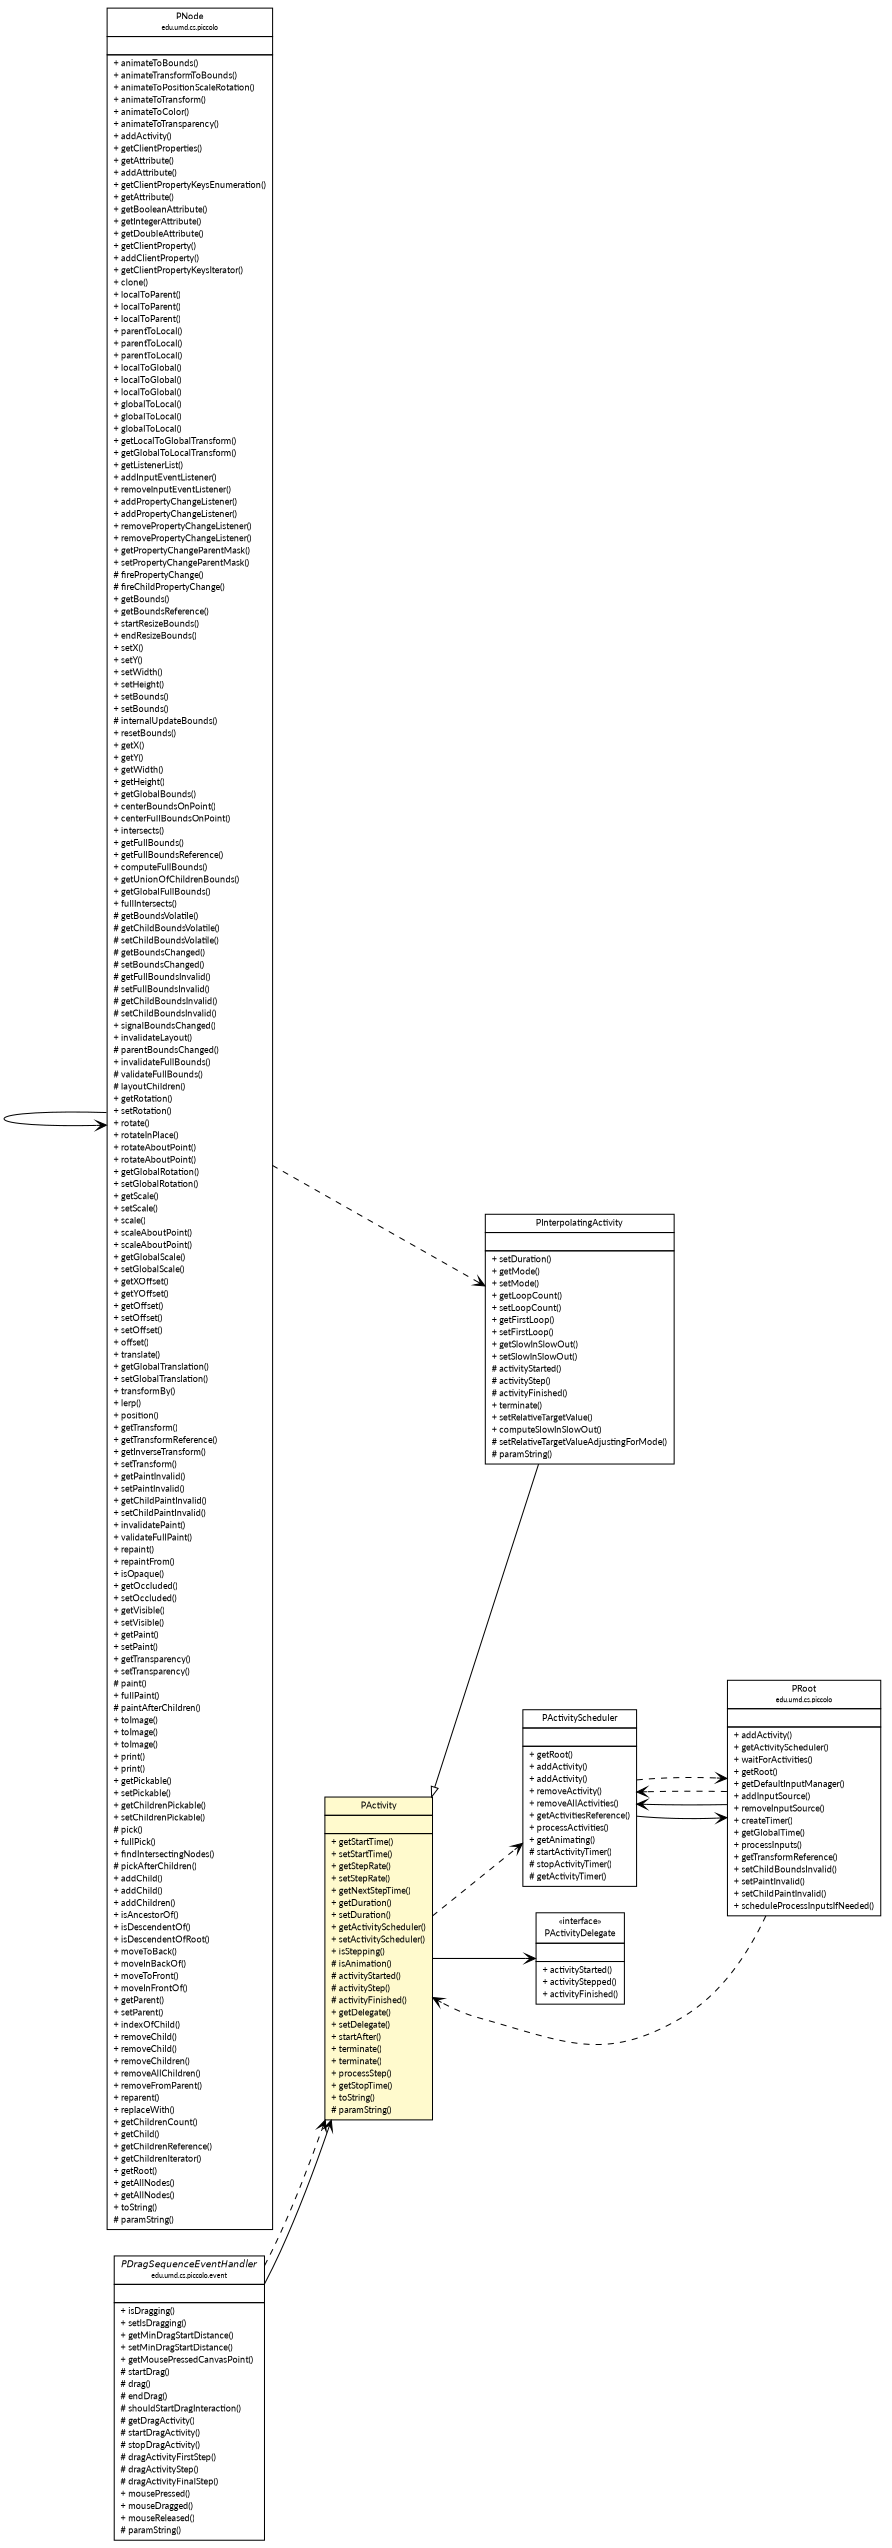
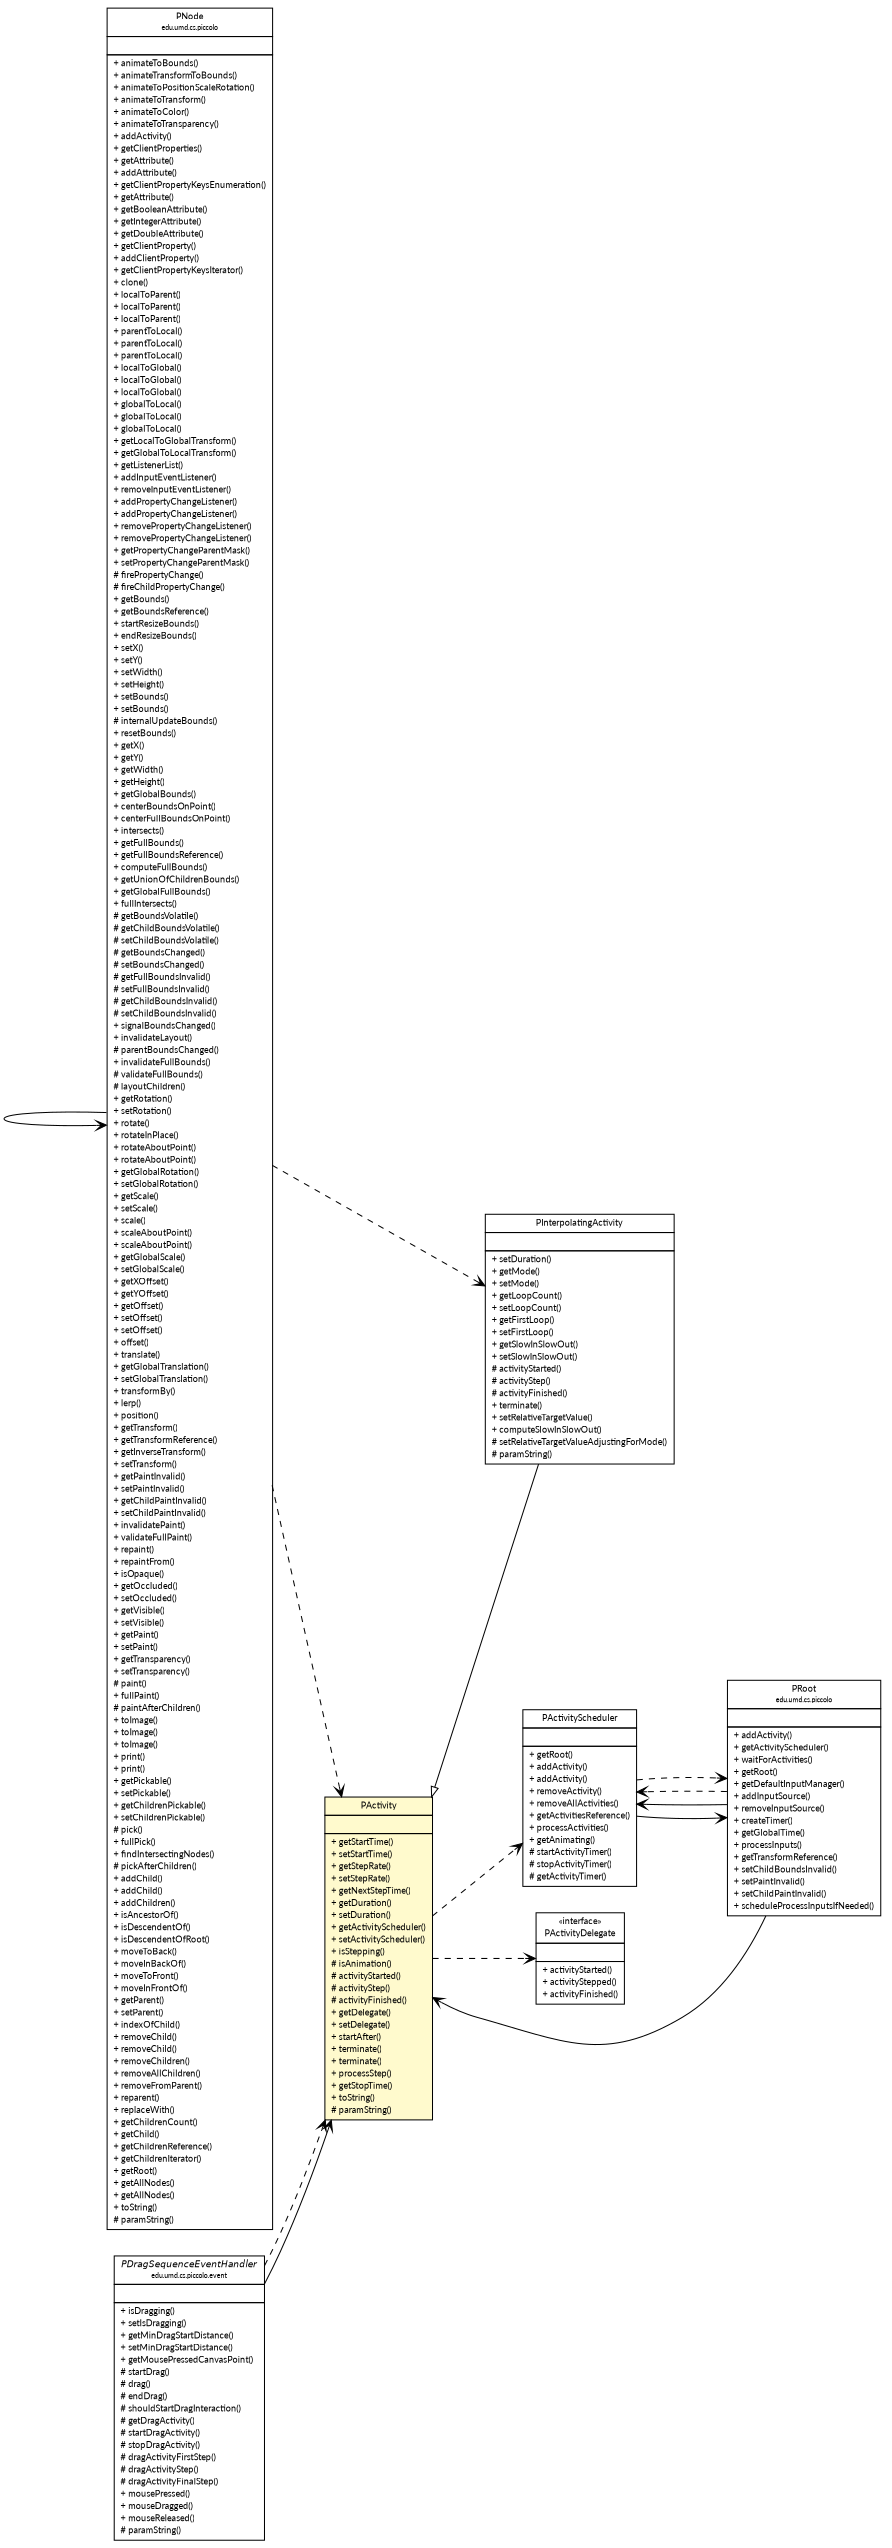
  digraph {
    fontname=Lato
    rankdir=LR
    node [fontcolor=black fontname=Lato fontsize=9.0 shape=plaintext]
    edge [arrowhead=open color=black fontcolor=black fontname=Lato fontsize=10.0 headport=p labelfontname=Helvetica labelfontsize=10 tailport=p style=dashed]
    n1 [label=<<table border="0" cellborder="1" cellspacing="0" cellpadding="2" port="p" href="../PNode.html"> 		<tr><td><table border="0" cellspacing="0" cellpadding="1"> 			<tr><td> PNode </td></tr> 			<tr><td><font point-size="7.0"> edu.umd.cs.piccolo </font></td></tr> 		</table></td></tr> 		<tr><td><table border="0" cellspacing="0" cellpadding="1"> 			<tr><td align="left">  </td></tr> 		</table></td></tr> 		<tr><td><table border="0" cellspacing="0" cellpadding="1"> 			<tr><td align="left"> + animateToBounds() </td></tr> 			<tr><td align="left"> + animateTransformToBounds() </td></tr> 			<tr><td align="left"> + animateToPositionScaleRotation() </td></tr> 			<tr><td align="left"> + animateToTransform() </td></tr> 			<tr><td align="left"> + animateToColor() </td></tr> 			<tr><td align="left"> + animateToTransparency() </td></tr> 			<tr><td align="left"> + addActivity() </td></tr> 			<tr><td align="left"> + getClientProperties() </td></tr> 			<tr><td align="left"> + getAttribute() </td></tr> 			<tr><td align="left"> + addAttribute() </td></tr> 			<tr><td align="left"> + getClientPropertyKeysEnumeration() </td></tr> 			<tr><td align="left"> + getAttribute() </td></tr> 			<tr><td align="left"> + getBooleanAttribute() </td></tr> 			<tr><td align="left"> + getIntegerAttribute() </td></tr> 			<tr><td align="left"> + getDoubleAttribute() </td></tr> 			<tr><td align="left"> + getClientProperty() </td></tr> 			<tr><td align="left"> + addClientProperty() </td></tr> 			<tr><td align="left"> + getClientPropertyKeysIterator() </td></tr> 			<tr><td align="left"> + clone() </td></tr> 			<tr><td align="left"> + localToParent() </td></tr> 			<tr><td align="left"> + localToParent() </td></tr> 			<tr><td align="left"> + localToParent() </td></tr> 			<tr><td align="left"> + parentToLocal() </td></tr> 			<tr><td align="left"> + parentToLocal() </td></tr> 			<tr><td align="left"> + parentToLocal() </td></tr> 			<tr><td align="left"> + localToGlobal() </td></tr> 			<tr><td align="left"> + localToGlobal() </td></tr> 			<tr><td align="left"> + localToGlobal() </td></tr> 			<tr><td align="left"> + globalToLocal() </td></tr> 			<tr><td align="left"> + globalToLocal() </td></tr> 			<tr><td align="left"> + globalToLocal() </td></tr> 			<tr><td align="left"> + getLocalToGlobalTransform() </td></tr> 			<tr><td align="left"> + getGlobalToLocalTransform() </td></tr> 			<tr><td align="left"> + getListenerList() </td></tr> 			<tr><td align="left"> + addInputEventListener() </td></tr> 			<tr><td align="left"> + removeInputEventListener() </td></tr> 			<tr><td align="left"> + addPropertyChangeListener() </td></tr> 			<tr><td align="left"> + addPropertyChangeListener() </td></tr> 			<tr><td align="left"> + removePropertyChangeListener() </td></tr> 			<tr><td align="left"> + removePropertyChangeListener() </td></tr> 			<tr><td align="left"> + getPropertyChangeParentMask() </td></tr> 			<tr><td align="left"> + setPropertyChangeParentMask() </td></tr> 			<tr><td align="left"> # firePropertyChange() </td></tr> 			<tr><td align="left"> # fireChildPropertyChange() </td></tr> 			<tr><td align="left"> + getBounds() </td></tr> 			<tr><td align="left"> + getBoundsReference() </td></tr> 			<tr><td align="left"> + startResizeBounds() </td></tr> 			<tr><td align="left"> + endResizeBounds() </td></tr> 			<tr><td align="left"> + setX() </td></tr> 			<tr><td align="left"> + setY() </td></tr> 			<tr><td align="left"> + setWidth() </td></tr> 			<tr><td align="left"> + setHeight() </td></tr> 			<tr><td align="left"> + setBounds() </td></tr> 			<tr><td align="left"> + setBounds() </td></tr> 			<tr><td align="left"> # internalUpdateBounds() </td></tr> 			<tr><td align="left"> + resetBounds() </td></tr> 			<tr><td align="left"> + getX() </td></tr> 			<tr><td align="left"> + getY() </td></tr> 			<tr><td align="left"> + getWidth() </td></tr> 			<tr><td align="left"> + getHeight() </td></tr> 			<tr><td align="left"> + getGlobalBounds() </td></tr> 			<tr><td align="left"> + centerBoundsOnPoint() </td></tr> 			<tr><td align="left"> + centerFullBoundsOnPoint() </td></tr> 			<tr><td align="left"> + intersects() </td></tr> 			<tr><td align="left"> + getFullBounds() </td></tr> 			<tr><td align="left"> + getFullBoundsReference() </td></tr> 			<tr><td align="left"> + computeFullBounds() </td></tr> 			<tr><td align="left"> + getUnionOfChildrenBounds() </td></tr> 			<tr><td align="left"> + getGlobalFullBounds() </td></tr> 			<tr><td align="left"> + fullIntersects() </td></tr> 			<tr><td align="left"> # getBoundsVolatile() </td></tr> 			<tr><td align="left"> # getChildBoundsVolatile() </td></tr> 			<tr><td align="left"> # setChildBoundsVolatile() </td></tr> 			<tr><td align="left"> # getBoundsChanged() </td></tr> 			<tr><td align="left"> # setBoundsChanged() </td></tr> 			<tr><td align="left"> # getFullBoundsInvalid() </td></tr> 			<tr><td align="left"> # setFullBoundsInvalid() </td></tr> 			<tr><td align="left"> # getChildBoundsInvalid() </td></tr> 			<tr><td align="left"> # setChildBoundsInvalid() </td></tr> 			<tr><td align="left"> + signalBoundsChanged() </td></tr> 			<tr><td align="left"> + invalidateLayout() </td></tr> 			<tr><td align="left"> # parentBoundsChanged() </td></tr> 			<tr><td align="left"> + invalidateFullBounds() </td></tr> 			<tr><td align="left"> # validateFullBounds() </td></tr> 			<tr><td align="left"> # layoutChildren() </td></tr> 			<tr><td align="left"> + getRotation() </td></tr> 			<tr><td align="left"> + setRotation() </td></tr> 			<tr><td align="left"> + rotate() </td></tr> 			<tr><td align="left"> + rotateInPlace() </td></tr> 			<tr><td align="left"> + rotateAboutPoint() </td></tr> 			<tr><td align="left"> + rotateAboutPoint() </td></tr> 			<tr><td align="left"> + getGlobalRotation() </td></tr> 			<tr><td align="left"> + setGlobalRotation() </td></tr> 			<tr><td align="left"> + getScale() </td></tr> 			<tr><td align="left"> + setScale() </td></tr> 			<tr><td align="left"> + scale() </td></tr> 			<tr><td align="left"> + scaleAboutPoint() </td></tr> 			<tr><td align="left"> + scaleAboutPoint() </td></tr> 			<tr><td align="left"> + getGlobalScale() </td></tr> 			<tr><td align="left"> + setGlobalScale() </td></tr> 			<tr><td align="left"> + getXOffset() </td></tr> 			<tr><td align="left"> + getYOffset() </td></tr> 			<tr><td align="left"> + getOffset() </td></tr> 			<tr><td align="left"> + setOffset() </td></tr> 			<tr><td align="left"> + setOffset() </td></tr> 			<tr><td align="left"> + offset() </td></tr> 			<tr><td align="left"> + translate() </td></tr> 			<tr><td align="left"> + getGlobalTranslation() </td></tr> 			<tr><td align="left"> + setGlobalTranslation() </td></tr> 			<tr><td align="left"> + transformBy() </td></tr> 			<tr><td align="left"> + lerp() </td></tr> 			<tr><td align="left"> + position() </td></tr> 			<tr><td align="left"> + getTransform() </td></tr> 			<tr><td align="left"> + getTransformReference() </td></tr> 			<tr><td align="left"> + getInverseTransform() </td></tr> 			<tr><td align="left"> + setTransform() </td></tr> 			<tr><td align="left"> + getPaintInvalid() </td></tr> 			<tr><td align="left"> + setPaintInvalid() </td></tr> 			<tr><td align="left"> + getChildPaintInvalid() </td></tr> 			<tr><td align="left"> + setChildPaintInvalid() </td></tr> 			<tr><td align="left"> + invalidatePaint() </td></tr> 			<tr><td align="left"> + validateFullPaint() </td></tr> 			<tr><td align="left"> + repaint() </td></tr> 			<tr><td align="left"> + repaintFrom() </td></tr> 			<tr><td align="left"> + isOpaque() </td></tr> 			<tr><td align="left"> + getOccluded() </td></tr> 			<tr><td align="left"> + setOccluded() </td></tr> 			<tr><td align="left"> + getVisible() </td></tr> 			<tr><td align="left"> + setVisible() </td></tr> 			<tr><td align="left"> + getPaint() </td></tr> 			<tr><td align="left"> + setPaint() </td></tr> 			<tr><td align="left"> + getTransparency() </td></tr> 			<tr><td align="left"> + setTransparency() </td></tr> 			<tr><td align="left"> # paint() </td></tr> 			<tr><td align="left"> + fullPaint() </td></tr> 			<tr><td align="left"> # paintAfterChildren() </td></tr> 			<tr><td align="left"> + toImage() </td></tr> 			<tr><td align="left"> + toImage() </td></tr> 			<tr><td align="left"> + toImage() </td></tr> 			<tr><td align="left"> + print() </td></tr> 			<tr><td align="left"> + print() </td></tr> 			<tr><td align="left"> + getPickable() </td></tr> 			<tr><td align="left"> + setPickable() </td></tr> 			<tr><td align="left"> + getChildrenPickable() </td></tr> 			<tr><td align="left"> + setChildrenPickable() </td></tr> 			<tr><td align="left"> # pick() </td></tr> 			<tr><td align="left"> + fullPick() </td></tr> 			<tr><td align="left"> + findIntersectingNodes() </td></tr> 			<tr><td align="left"> # pickAfterChildren() </td></tr> 			<tr><td align="left"> + addChild() </td></tr> 			<tr><td align="left"> + addChild() </td></tr> 			<tr><td align="left"> + addChildren() </td></tr> 			<tr><td align="left"> + isAncestorOf() </td></tr> 			<tr><td align="left"> + isDescendentOf() </td></tr> 			<tr><td align="left"> + isDescendentOfRoot() </td></tr> 			<tr><td align="left"> + moveToBack() </td></tr> 			<tr><td align="left"> + moveInBackOf() </td></tr> 			<tr><td align="left"> + moveToFront() </td></tr> 			<tr><td align="left"> + moveInFrontOf() </td></tr> 			<tr><td align="left"> + getParent() </td></tr> 			<tr><td align="left"> + setParent() </td></tr> 			<tr><td align="left"> + indexOfChild() </td></tr> 			<tr><td align="left"> + removeChild() </td></tr> 			<tr><td align="left"> + removeChild() </td></tr> 			<tr><td align="left"> + removeChildren() </td></tr> 			<tr><td align="left"> + removeAllChildren() </td></tr> 			<tr><td align="left"> + removeFromParent() </td></tr> 			<tr><td align="left"> + reparent() </td></tr> 			<tr><td align="left"> + replaceWith() </td></tr> 			<tr><td align="left"> + getChildrenCount() </td></tr> 			<tr><td align="left"> + getChild() </td></tr> 			<tr><td align="left"> + getChildrenReference() </td></tr> 			<tr><td align="left"> + getChildrenIterator() </td></tr> 			<tr><td align="left"> + getRoot() </td></tr> 			<tr><td align="left"> + getAllNodes() </td></tr> 			<tr><td align="left"> + getAllNodes() </td></tr> 			<tr><td align="left"> + toString() </td></tr> 			<tr><td align="left"> # paramString() </td></tr> 		</table></td></tr> 		</table>>]
    n2 [label=<<table border="0" cellborder="1" cellspacing="0" cellpadding="2" port="p" href="./PInterpolatingActivity.html"> 		<tr><td><table border="0" cellspacing="0" cellpadding="1"> 			<tr><td> PInterpolatingActivity </td></tr> 		</table></td></tr> 		<tr><td><table border="0" cellspacing="0" cellpadding="1"> 			<tr><td align="left">  </td></tr> 		</table></td></tr> 		<tr><td><table border="0" cellspacing="0" cellpadding="1"> 			<tr><td align="left"> + setDuration() </td></tr> 			<tr><td align="left"> + getMode() </td></tr> 			<tr><td align="left"> + setMode() </td></tr> 			<tr><td align="left"> + getLoopCount() </td></tr> 			<tr><td align="left"> + setLoopCount() </td></tr> 			<tr><td align="left"> + getFirstLoop() </td></tr> 			<tr><td align="left"> + setFirstLoop() </td></tr> 			<tr><td align="left"> + getSlowInSlowOut() </td></tr> 			<tr><td align="left"> + setSlowInSlowOut() </td></tr> 			<tr><td align="left"> # activityStarted() </td></tr> 			<tr><td align="left"> # activityStep() </td></tr> 			<tr><td align="left"> # activityFinished() </td></tr> 			<tr><td align="left"> + terminate() </td></tr> 			<tr><td align="left"> + setRelativeTargetValue() </td></tr> 			<tr><td align="left"> + computeSlowInSlowOut() </td></tr> 			<tr><td align="left"> # setRelativeTargetValueAdjustingForMode() </td></tr> 			<tr><td align="left"> # paramString() </td></tr> 		</table></td></tr> 		</table>>]
    n3 [label=<<table border="0" cellborder="1" cellspacing="0" cellpadding="2" port="p" bgcolor="lemonChiffon" href="./PActivity.html"> 		<tr><td><table border="0" cellspacing="0" cellpadding="1"> 			<tr><td> PActivity </td></tr> 		</table></td></tr> 		<tr><td><table border="0" cellspacing="0" cellpadding="1"> 			<tr><td align="left">  </td></tr> 		</table></td></tr> 		<tr><td><table border="0" cellspacing="0" cellpadding="1"> 			<tr><td align="left"> + getStartTime() </td></tr> 			<tr><td align="left"> + setStartTime() </td></tr> 			<tr><td align="left"> + getStepRate() </td></tr> 			<tr><td align="left"> + setStepRate() </td></tr> 			<tr><td align="left"> + getNextStepTime() </td></tr> 			<tr><td align="left"> + getDuration() </td></tr> 			<tr><td align="left"> + setDuration() </td></tr> 			<tr><td align="left"> + getActivityScheduler() </td></tr> 			<tr><td align="left"> + setActivityScheduler() </td></tr> 			<tr><td align="left"> + isStepping() </td></tr> 			<tr><td align="left"> # isAnimation() </td></tr> 			<tr><td align="left"> # activityStarted() </td></tr> 			<tr><td align="left"> # activityStep() </td></tr> 			<tr><td align="left"> # activityFinished() </td></tr> 			<tr><td align="left"> + getDelegate() </td></tr> 			<tr><td align="left"> + setDelegate() </td></tr> 			<tr><td align="left"> + startAfter() </td></tr> 			<tr><td align="left"> + terminate() </td></tr> 			<tr><td align="left"> + terminate() </td></tr> 			<tr><td align="left"> + processStep() </td></tr> 			<tr><td align="left"> + getStopTime() </td></tr> 			<tr><td align="left"> + toString() </td></tr> 			<tr><td align="left"> # paramString() </td></tr> 		</table></td></tr> 		</table>>]
    n4 [label=<<table border="0" cellborder="1" cellspacing="0" cellpadding="2" port="p" href="../PRoot.html"> 		<tr><td><table border="0" cellspacing="0" cellpadding="1"> 			<tr><td> PRoot </td></tr> 			<tr><td><font point-size="7.0"> edu.umd.cs.piccolo </font></td></tr> 		</table></td></tr> 		<tr><td><table border="0" cellspacing="0" cellpadding="1"> 			<tr><td align="left">  </td></tr> 		</table></td></tr> 		<tr><td><table border="0" cellspacing="0" cellpadding="1"> 			<tr><td align="left"> + addActivity() </td></tr> 			<tr><td align="left"> + getActivityScheduler() </td></tr> 			<tr><td align="left"> + waitForActivities() </td></tr> 			<tr><td align="left"> + getRoot() </td></tr> 			<tr><td align="left"> + getDefaultInputManager() </td></tr> 			<tr><td align="left"> + addInputSource() </td></tr> 			<tr><td align="left"> + removeInputSource() </td></tr> 			<tr><td align="left"> + createTimer() </td></tr> 			<tr><td align="left"> + getGlobalTime() </td></tr> 			<tr><td align="left"> + processInputs() </td></tr> 			<tr><td align="left"> + getTransformReference() </td></tr> 			<tr><td align="left"> + setChildBoundsInvalid() </td></tr> 			<tr><td align="left"> + setPaintInvalid() </td></tr> 			<tr><td align="left"> + setChildPaintInvalid() </td></tr> 			<tr><td align="left"> + scheduleProcessInputsIfNeeded() </td></tr> 		</table></td></tr> 		</table>>]
    n5 [label=<<table border="0" cellborder="1" cellspacing="0" cellpadding="2" port="p" href="./PActivityScheduler.html"> 		<tr><td><table border="0" cellspacing="0" cellpadding="1"> 			<tr><td> PActivityScheduler </td></tr> 		</table></td></tr> 		<tr><td><table border="0" cellspacing="0" cellpadding="1"> 			<tr><td align="left">  </td></tr> 		</table></td></tr> 		<tr><td><table border="0" cellspacing="0" cellpadding="1"> 			<tr><td align="left"> + getRoot() </td></tr> 			<tr><td align="left"> + addActivity() </td></tr> 			<tr><td align="left"> + addActivity() </td></tr> 			<tr><td align="left"> + removeActivity() </td></tr> 			<tr><td align="left"> + removeAllActivities() </td></tr> 			<tr><td align="left"> + getActivitiesReference() </td></tr> 			<tr><td align="left"> + processActivities() </td></tr> 			<tr><td align="left"> + getAnimating() </td></tr> 			<tr><td align="left"> # startActivityTimer() </td></tr> 			<tr><td align="left"> # stopActivityTimer() </td></tr> 			<tr><td align="left"> # getActivityTimer() </td></tr> 		</table></td></tr> 		</table>>]
    n6 [label=<<table border="0" cellborder="1" cellspacing="0" cellpadding="2" port="p" href="./PActivity.PActivityDelegate.html"> 		<tr><td><table border="0" cellspacing="0" cellpadding="1"> 			<tr><td> &laquo;interface&raquo; </td></tr> 			<tr><td> PActivityDelegate </td></tr> 		</table></td></tr> 		<tr><td><table border="0" cellspacing="0" cellpadding="1"> 			<tr><td align="left">  </td></tr> 		</table></td></tr> 		<tr><td><table border="0" cellspacing="0" cellpadding="1"> 			<tr><td align="left"> + activityStarted() </td></tr> 			<tr><td align="left"> + activityStepped() </td></tr> 			<tr><td align="left"> + activityFinished() </td></tr> 		</table></td></tr> 		</table>>]
    n7 [label=<<table border="0" cellborder="1" cellspacing="0" cellpadding="2" port="p" href="../event/PDragSequenceEventHandler.html"> 		<tr><td><table border="0" cellspacing="0" cellpadding="1"> 			<tr><td><font face="Helvetica-Oblique"> PDragSequenceEventHandler </font></td></tr> 			<tr><td><font point-size="7.0"> edu.umd.cs.piccolo.event </font></td></tr> 		</table></td></tr> 		<tr><td><table border="0" cellspacing="0" cellpadding="1"> 			<tr><td align="left">  </td></tr> 		</table></td></tr> 		<tr><td><table border="0" cellspacing="0" cellpadding="1"> 			<tr><td align="left"> + isDragging() </td></tr> 			<tr><td align="left"> + setIsDragging() </td></tr> 			<tr><td align="left"> + getMinDragStartDistance() </td></tr> 			<tr><td align="left"> + setMinDragStartDistance() </td></tr> 			<tr><td align="left"> + getMousePressedCanvasPoint() </td></tr> 			<tr><td align="left"> # startDrag() </td></tr> 			<tr><td align="left"> # drag() </td></tr> 			<tr><td align="left"> # endDrag() </td></tr> 			<tr><td align="left"> # shouldStartDragInteraction() </td></tr> 			<tr><td align="left"> # getDragActivity() </td></tr> 			<tr><td align="left"> # startDragActivity() </td></tr> 			<tr><td align="left"> # stopDragActivity() </td></tr> 			<tr><td align="left"> # dragActivityFirstStep() </td></tr> 			<tr><td align="left"> # dragActivityStep() </td></tr> 			<tr><td align="left"> # dragActivityFinalStep() </td></tr> 			<tr><td align="left"> + mousePressed() </td></tr> 			<tr><td align="left"> + mouseDragged() </td></tr> 			<tr><td align="left"> + mouseReleased() </td></tr> 			<tr><td align="left"> # paramString() </td></tr> 		</table></td></tr> 		</table>>]
    n1 -> n1 [style=""]
    n1 -> n2
+   n1 -> n3
    n3 -> n2 [arrowtail=empty dir=back fontsize=10 arrowhead="" color="" fontcolor="" style=""]
    n3 -> n5
-   n3 -> n6 [style=""]
-   n4 -> n3
+   n3 -> n6
+   n4 -> n3 [style=solid]
    n4 -> n5 [style=""]
    n4 -> n5
    n5 -> n4 [style=""]
    n5 -> n4
    n7 -> n3 [style=""]
    n7 -> n3
  }
